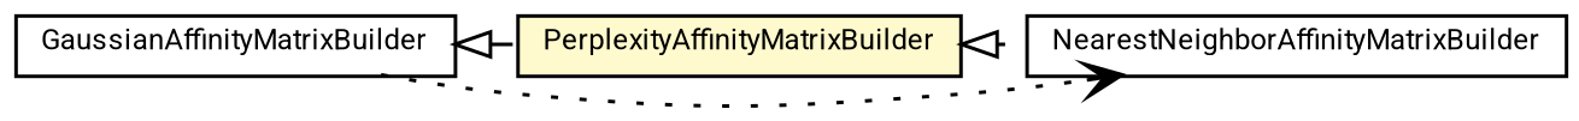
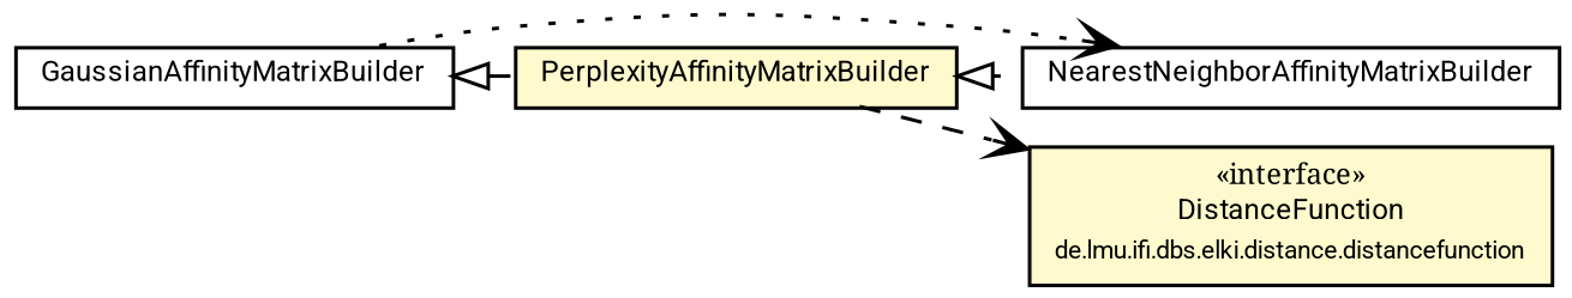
  digraph {
    fontname="Noto Serif"
    nodesep=0.15
    rankdir=LR
    ranksep=0.25
    node [fontcolor=black fontname="Noto Serif" fontsize=8 margin=0 shape=plaintext]
    edge [color=black fontname="Noto Serif" fontsize=7 labelfontname=Roboto labelfontsize=7 style=dashed weight=10]
    n1 [height=0 label=<<table title="de.lmu.ifi.dbs.elki.algorithm.projection.GaussianAffinityMatrixBuilder" border="0" cellborder="1" cellspacing="0" cellpadding="2" href="GaussianAffinityMatrixBuilder.html" target="_parent"> 		<tr><td><table border="0" cellspacing="0" cellpadding="1"> 		<tr><td align="center" balign="center"> <font face="Roboto">GaussianAffinityMatrixBuilder</font> </td></tr> 		</table></td></tr> 		</table>> width=0]
    n2 [height=0 label=<<table title="de.lmu.ifi.dbs.elki.algorithm.projection.PerplexityAffinityMatrixBuilder" border="0" cellborder="1" cellspacing="0" cellpadding="2" bgcolor="lemonChiffon" href="PerplexityAffinityMatrixBuilder.html" target="_parent"> 		<tr><td><table border="0" cellspacing="0" cellpadding="1"> 		<tr><td align="center" balign="center"> <font face="Roboto">PerplexityAffinityMatrixBuilder</font> </td></tr> 		</table></td></tr> 		</table>> width=0]
    n3 [height=0 label=<<table title="de.lmu.ifi.dbs.elki.algorithm.projection.NearestNeighborAffinityMatrixBuilder" border="0" cellborder="1" cellspacing="0" cellpadding="2" href="NearestNeighborAffinityMatrixBuilder.html" target="_parent"> 		<tr><td><table border="0" cellspacing="0" cellpadding="1"> 		<tr><td align="center" balign="center"> <font face="Roboto">NearestNeighborAffinityMatrixBuilder</font> </td></tr> 		</table></td></tr> 		</table>> width=0]
+   n4 [height=0 label=<<table title="de.lmu.ifi.dbs.elki.distance.distancefunction.DistanceFunction" border="0" cellborder="1" cellspacing="0" cellpadding="2" bgcolor="LemonChiffon" href="../../distance/distancefunction/DistanceFunction.html" target="_parent"> 		<tr><td><table border="0" cellspacing="0" cellpadding="1"> 		<tr><td align="center" balign="center"> &#171;interface&#187; </td></tr> 		<tr><td align="center" balign="center"> <font face="Roboto">DistanceFunction</font> </td></tr> 		<tr><td align="center" balign="center"> <font face="Roboto" point-size="7.0">de.lmu.ifi.dbs.elki.distance.distancefunction</font> </td></tr> 		</table></td></tr> 		</table>> width=0]
    n1 -> n2 [arrowtail=empty dir=back]
    n1 -> n3 [arrowhead=open style=dotted weight=1]
    n2 -> n3 [arrowtail=empty dir=back style=dotted]
+   n2 -> n4 [arrowhead=open weight=1]
  }
